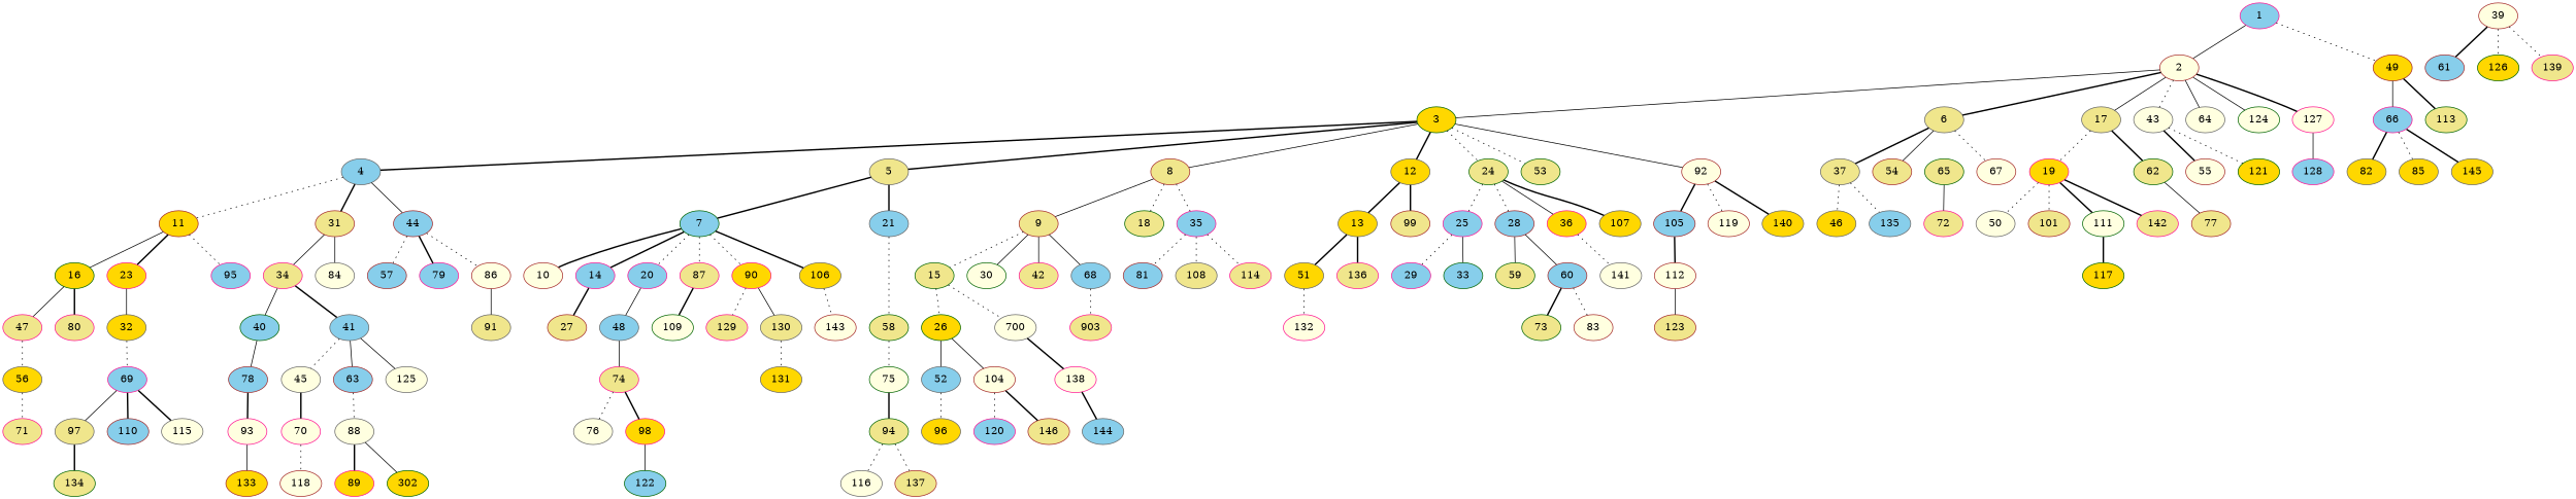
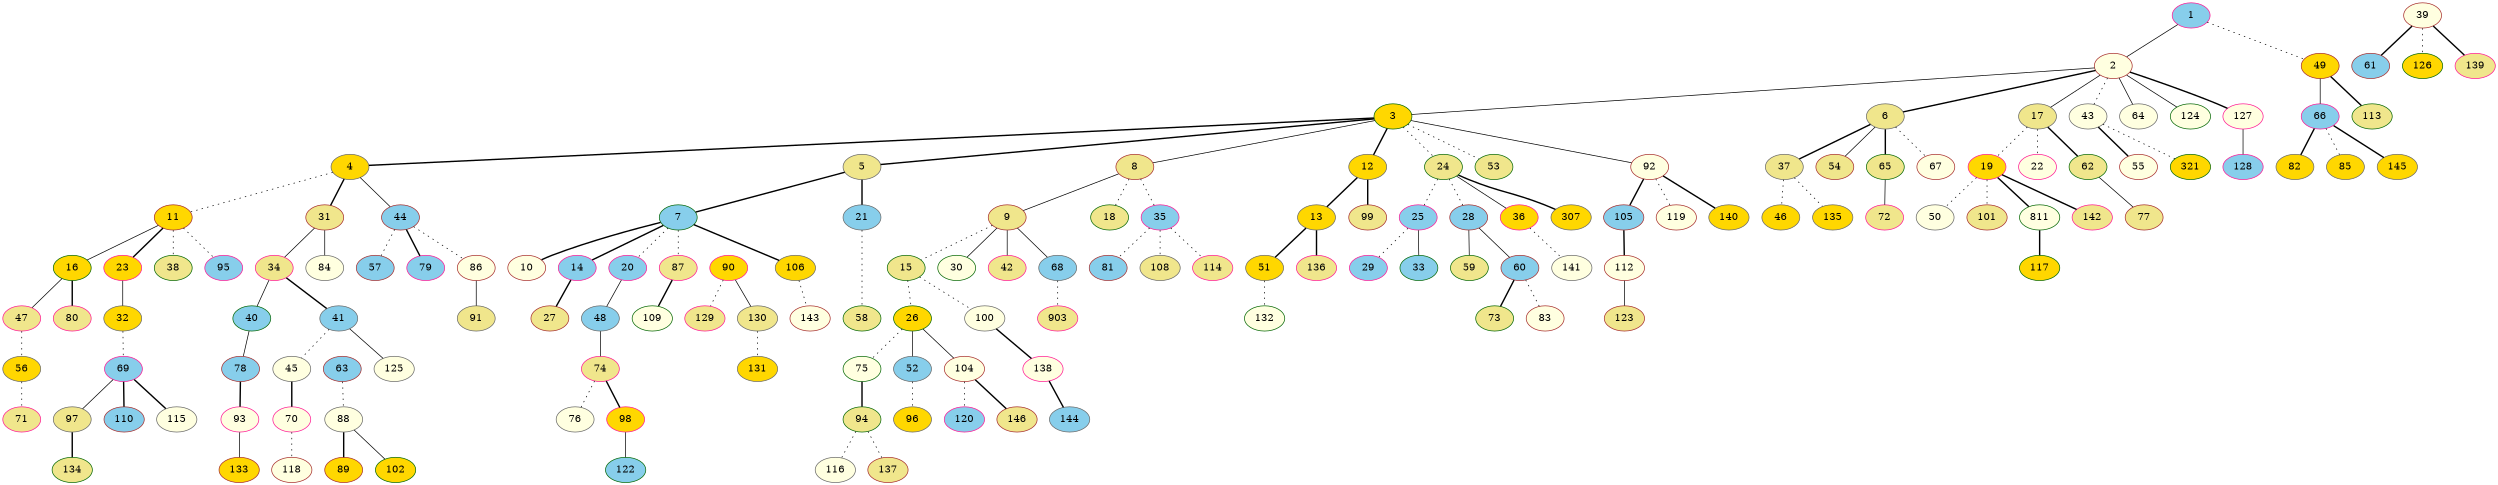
  graph {
    node [color=gray40 fillcolor=khaki style=filled]
    edge [style=dotted]
    1 [color=deeppink fillcolor=skyblue]
    2 [color=brown fillcolor=lightyellow]
    49 [color=brown fillcolor=gold]
    3 [color=darkgreen fillcolor=gold]
    6
    17
    43 [fillcolor=lightyellow]
    64 [fillcolor=lightyellow]
    124 [color=darkgreen fillcolor=lightyellow]
    127 [color=deeppink fillcolor=lightyellow]
    66 [color=deeppink fillcolor=skyblue]
    113 [color=darkgreen]
-   4 [fillcolor=skyblue]
+   4 [fillcolor=gold]
    5
    8 [color=brown]
    12 [fillcolor=gold]
    24 [color=darkgreen]
    53 [color=darkgreen]
    92 [color=brown fillcolor=lightyellow]
    37
    54 [color=brown]
    65 [color=darkgreen]
    67 [color=brown fillcolor=lightyellow]
    19 [color=deeppink fillcolor=gold]
+   22 [color=deeppink fillcolor=lightyellow]
    62 [color=darkgreen]
    55 [color=brown fillcolor=lightyellow]
-   121 [color=darkgreen fillcolor=gold]
+   121 [color=darkgreen fillcolor=gold label=321]
    128 [color=deeppink fillcolor=skyblue]
    11 [color=brown fillcolor=gold]
    31 [color=brown]
    44 [color=brown fillcolor=skyblue]
    7 [color=darkgreen fillcolor=skyblue]
    21 [fillcolor=skyblue]
    9 [color=brown]
    18 [color=darkgreen]
    35 [color=deeppink fillcolor=skyblue]
    13 [fillcolor=gold]
    99 [color=brown]
    25 [color=deeppink fillcolor=skyblue]
    28 [color=brown fillcolor=skyblue]
    36 [color=deeppink fillcolor=gold]
-   107 [fillcolor=gold]
+   107 [fillcolor=gold label=307]
    105 [color=brown fillcolor=skyblue]
    119 [color=brown fillcolor=lightyellow]
    140 [fillcolor=gold]
    16 [color=darkgreen fillcolor=gold]
    23 [color=deeppink fillcolor=gold]
+   38 [color=darkgreen]
    95 [color=deeppink fillcolor=skyblue]
    34 [color=deeppink]
    84 [fillcolor=lightyellow]
    57 [color=brown fillcolor=skyblue]
    79 [color=deeppink fillcolor=skyblue]
    86 [color=brown fillcolor=lightyellow]
    10 [color=brown fillcolor=lightyellow]
    14 [color=deeppink fillcolor=skyblue]
    20 [color=deeppink fillcolor=skyblue]
    87 [color=deeppink]
    90 [color=deeppink fillcolor=gold]
    106 [fillcolor=gold]
    58 [color=darkgreen]
    46 [fillcolor=gold]
-   135 [fillcolor=skyblue]
+   135 [fillcolor=gold]
    72 [color=deeppink]
    27 [color=brown]
    48 [fillcolor=skyblue]
    109 [color=darkgreen fillcolor=lightyellow]
    129 [color=deeppink]
    130
    143 [color=brown fillcolor=lightyellow]
    15 [color=darkgreen]
    30 [color=darkgreen fillcolor=lightyellow]
    42 [color=deeppink]
    68 [fillcolor=skyblue]
    81 [color=brown fillcolor=skyblue]
    108
    114 [color=deeppink]
    39 [color=brown fillcolor=lightyellow]
    61 [color=brown fillcolor=skyblue]
    126 [color=darkgreen fillcolor=gold]
    139 [color=deeppink]
    26 [color=darkgreen fillcolor=gold]
-   100 [fillcolor=lightyellow label=700]
+   100 [fillcolor=lightyellow]
    n85 [color=deeppink label=903]
    47 [color=deeppink]
    80 [color=deeppink]
    32 [fillcolor=gold]
    51 [fillcolor=gold]
    136 [color=deeppink]
-   132 [color=deeppink fillcolor=lightyellow]
+   132 [color=darkgreen fillcolor=lightyellow]
    52 [fillcolor=skyblue]
    75 [color=darkgreen fillcolor=lightyellow]
    104 [color=brown fillcolor=lightyellow]
    138 [color=deeppink fillcolor=lightyellow]
    56 [fillcolor=gold]
    50 [fillcolor=lightyellow]
    101 [color=brown]
-   111 [color=darkgreen fillcolor=lightyellow]
+   111 [color=darkgreen fillcolor=lightyellow label=811]
    142 [color=deeppink]
    77 [color=brown]
    117 [color=darkgreen fillcolor=gold]
    74 [color=deeppink]
    69 [color=deeppink fillcolor=skyblue]
    29 [color=deeppink fillcolor=skyblue]
    33 [color=darkgreen fillcolor=skyblue]
    59 [color=darkgreen]
    60 [color=brown fillcolor=skyblue]
    141 [fillcolor=lightyellow]
    96 [fillcolor=gold]
    94 [color=darkgreen]
    120 [color=deeppink fillcolor=skyblue]
    146 [color=brown]
    73 [color=darkgreen]
    83 [color=brown fillcolor=lightyellow]
    40 [color=darkgreen fillcolor=skyblue]
    41 [fillcolor=skyblue]
    97
    110 [color=brown fillcolor=skyblue]
    115 [fillcolor=lightyellow]
    78 [color=brown fillcolor=skyblue]
    45 [fillcolor=lightyellow]
    63 [color=brown fillcolor=skyblue]
    125 [fillcolor=lightyellow]
    93 [color=deeppink fillcolor=lightyellow]
    70 [color=deeppink fillcolor=lightyellow]
    88 [fillcolor=lightyellow]
    91
    118 [color=brown fillcolor=lightyellow]
    71 [color=deeppink]
    76 [fillcolor=lightyellow]
    98 [color=deeppink fillcolor=gold]
    82 [fillcolor=gold]
    85 [fillcolor=gold]
    145 [fillcolor=gold]
-   89 [color=deeppink fillcolor=gold]
-   102 [color=darkgreen fillcolor=gold label=302]
+   89 [color=brown fillcolor=gold]
+   102 [color=darkgreen fillcolor=gold]
    134 [color=darkgreen]
    122 [color=darkgreen fillcolor=skyblue]
    116 [fillcolor=lightyellow]
    137 [color=brown]
    133 [color=brown fillcolor=gold]
    131 [fillcolor=gold]
    112 [color=brown fillcolor=lightyellow]
    144 [fillcolor=skyblue]
    123 [color=brown]
    1 -- 2 [style=solid]
    1 -- 49
    2 -- 3 [style=solid]
    2 -- 6 [style=bold]
    2 -- 17 [style=solid]
    2 -- 43
    2 -- 64 [style=solid]
    2 -- 124 [style=solid]
    2 -- 127 [style=bold]
    49 -- 66 [style=solid]
    49 -- 113 [style=bold]
    3 -- 4 [style=bold]
    3 -- 5 [style=bold]
    3 -- 8 [style=solid]
    3 -- 12 [style=bold]
    3 -- 24
    3 -- 53
    3 -- 92 [style=solid]
    6 -- 37 [style=bold]
    6 -- 54 [style=solid]
+   6 -- 65 [style=bold]
    6 -- 67
    17 -- 19
+   17 -- 22
    17 -- 62 [style=bold]
    43 -- 55 [style=bold]
    43 -- 121
    127 -- 128 [style=solid]
    66 -- 82 [style=bold]
    66 -- 85
    66 -- 145 [style=bold]
    4 -- 11
    4 -- 31 [style=bold]
    4 -- 44 [style=solid]
    5 -- 7 [style=bold]
    5 -- 21 [style=bold]
    8 -- 9 [style=solid]
    8 -- 18
    8 -- 35
    12 -- 13 [style=bold]
    12 -- 99 [style=bold]
    24 -- 25
    24 -- 28
    24 -- 36 [style=solid]
    24 -- 107 [style=bold]
    92 -- 105 [style=bold]
    92 -- 119
    92 -- 140 [style=bold]
    37 -- 46
    37 -- 135
    65 -- 72 [style=solid]
    19 -- 50
    19 -- 101
    19 -- 111 [style=bold]
    19 -- 142 [style=bold]
    62 -- 77 [style=solid]
    11 -- 16 [style=solid]
    11 -- 23 [style=bold]
+   11 -- 38
    11 -- 95
    31 -- 34 [style=solid]
    31 -- 84 [style=solid]
    44 -- 57
    44 -- 79 [style=bold]
    44 -- 86
    7 -- 10 [style=bold]
    7 -- 14 [style=bold]
    7 -- 20
    7 -- 87
-   7 -- 90
    7 -- 106 [style=bold]
    21 -- 58
    9 -- 15
    9 -- 30 [style=solid]
    9 -- 42 [style=solid]
    9 -- 68 [style=solid]
    35 -- 81
    35 -- 108
    35 -- 114
    13 -- 51 [style=bold]
    13 -- 136 [style=bold]
    25 -- 29
    25 -- 33 [style=solid]
    28 -- 59 [style=solid]
    28 -- 60 [style=solid]
    36 -- 141
    105 -- 112 [style=bold]
    16 -- 47 [style=solid]
    16 -- 80 [style=bold]
    23 -- 32 [style=solid]
    34 -- 40 [style=solid]
    34 -- 41 [style=bold]
    86 -- 91 [style=solid]
    14 -- 27 [style=bold]
    20 -- 48 [style=solid]
    87 -- 109 [style=bold]
    90 -- 129
    90 -- 130 [style=solid]
    106 -- 143
    48 -- 74 [style=solid]
    130 -- 131
    15 -- 26
    15 -- 100
    68 -- n85
    39 -- 61 [style=bold]
    39 -- 126
-   39 -- 139
+   39 -- 139 [style=bold]
    26 -- 52 [style=solid]
-   58 -- 75
+   26 -- 75
    26 -- 104 [style=solid]
    100 -- 138 [style=bold]
    47 -- 56
    32 -- 69
    51 -- 132
    52 -- 96
    75 -- 94 [style=bold]
    104 -- 120
    104 -- 146 [style=bold]
    138 -- 144 [style=bold]
    56 -- 71
    111 -- 117 [style=bold]
    74 -- 76
    74 -- 98 [style=bold]
    69 -- 97 [style=solid]
    69 -- 110 [style=bold]
    69 -- 115 [style=bold]
    60 -- 73 [style=bold]
    60 -- 83
    94 -- 116
    94 -- 137
    40 -- 78 [style=solid]
    41 -- 45
-   41 -- 63 [style=solid]
    41 -- 125 [style=solid]
    97 -- 134 [style=bold]
    78 -- 93 [style=bold]
    45 -- 70 [style=bold]
    63 -- 88
    93 -- 133 [style=solid]
    70 -- 118
    88 -- 89 [style=bold]
    88 -- 102 [style=solid]
    98 -- 122 [style=solid]
    112 -- 123 [style=solid]
  }
